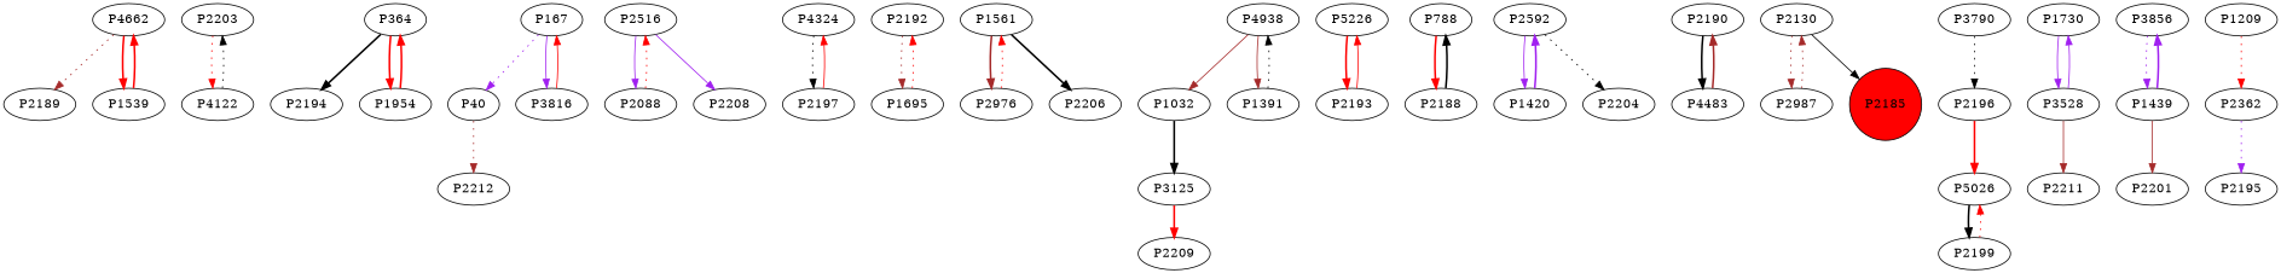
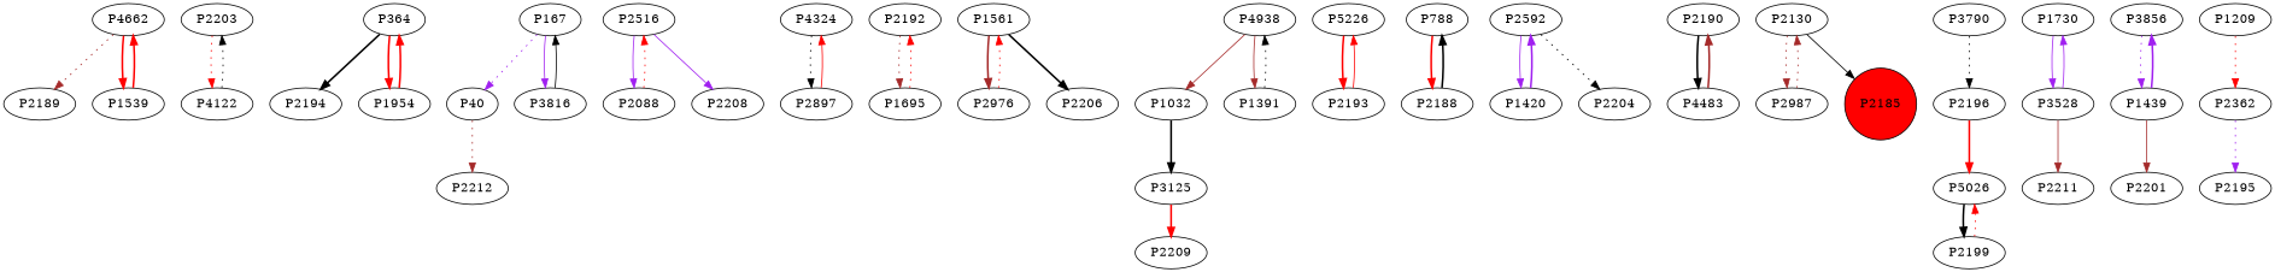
  digraph {
    edge [color=red style=dotted]
    P4662
    P2189
    P1539
    P2203
    P4122
    P364
    P2194
    P1954
    P167
    P40
    P3816
    P2212
    P2516
    P2088
    P2208
    P4324
-   P2197
+   P2197 [label=P2897]
    P2192
    P1695
    P1561
    P2976
    P2206
    P4938
    P1032
    P1391
    P3125
    P2209
    P5226
    P2193
    P788
    P2188
    P2592
    P1420
    P2204
    P2190
    P4483
    P2130
    P2987
    P2185 [fillcolor=red shape=circle style=filled]
    P3790
    P2196
    P5026
    P1730
    P3528
    P2211
    P2199
    P3856
    P1439
    P2201
    P1209
    P2362
    P2195
    P4662 -> P2189 [color=brown]
    P4662 -> P1539 [style=bold]
    P1539 -> P4662 [style=bold]
    P2203 -> P4122
    P4122 -> P2203 [color=black]
    P364 -> P2194 [color=black style=bold]
    P364 -> P1954 [style=bold]
    P1954 -> P364 [style=bold]
    P167 -> P40 [color=purple]
    P167 -> P3816 [color=purple style=solid]
    P40 -> P2212 [color=brown]
-   P3816 -> P167 [style=solid]
+   P3816 -> P167 [color=black style=solid]
    P2516 -> P2088 [color=purple style=solid]
    P2516 -> P2208 [color=purple style=solid]
    P2088 -> P2516
    P4324 -> P2197 [color=black]
    P2197 -> P4324 [style=solid]
    P2192 -> P1695 [color=brown]
    P1695 -> P2192
    P1561 -> P2976 [color=brown style=bold]
    P1561 -> P2206 [color=black style=bold]
    P2976 -> P1561
    P4938 -> P1032 [color=brown style=solid]
    P4938 -> P1391 [color=brown style=solid]
    P1032 -> P3125 [color=black style=bold]
    P1391 -> P4938 [color=black]
    P3125 -> P2209 [style=bold]
    P5226 -> P2193 [style=bold]
    P2193 -> P5226 [style=solid]
    P788 -> P2188 [style=bold]
    P2188 -> P788 [color=black style=bold]
    P2592 -> P1420 [color=purple style=solid]
    P2592 -> P2204 [color=black]
    P1420 -> P2592 [color=purple style=bold]
    P2190 -> P4483 [color=black style=bold]
    P4483 -> P2190 [color=brown style=bold]
    P2130 -> P2987 [color=brown]
    P2130 -> P2185 [color=black style=solid]
    P2987 -> P2130 [color=brown]
    P3790 -> P2196 [color=black]
    P2196 -> P5026 [style=bold]
    P5026 -> P2199 [color=black style=bold]
    P1730 -> P3528 [color=purple style=solid]
    P3528 -> P1730 [color=purple style=solid]
    P3528 -> P2211 [color=brown style=solid]
    P2199 -> P5026
    P3856 -> P1439 [color=purple]
    P1439 -> P3856 [color=purple style=bold]
    P1439 -> P2201 [color=brown style=solid]
    P1209 -> P2362
    P2362 -> P2195 [color=purple]
  }
